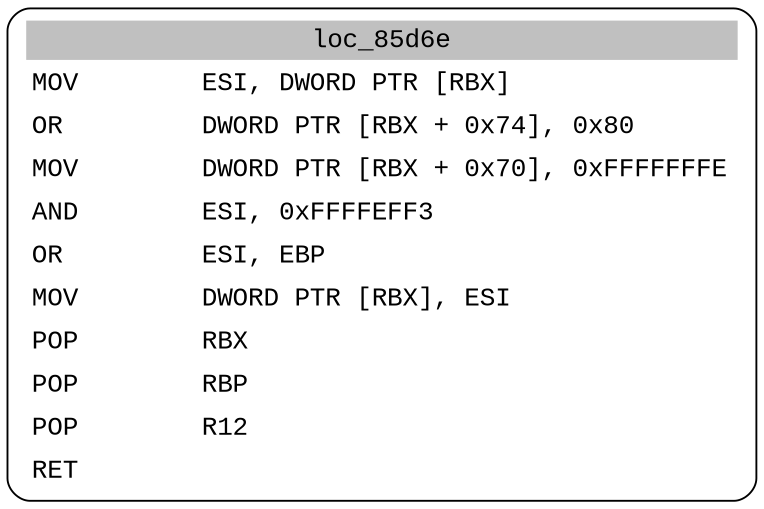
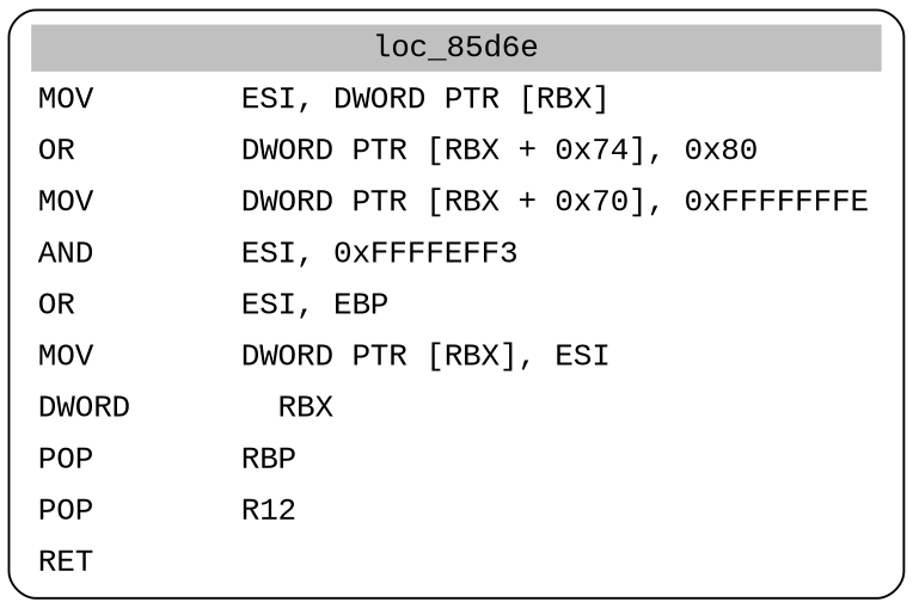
  digraph {
-   n1 [fontname="Courier New" label=<<table border="0" cellborder="0" cellpadding="3"><tr><td align="center" colspan="2" bgcolor="grey">loc_85d6e</td></tr><tr><td align="left">MOV        ESI, DWORD PTR [RBX]</td></tr><tr><td align="left">OR         DWORD PTR [RBX + 0x74], 0x80</td></tr><tr><td align="left">MOV        DWORD PTR [RBX + 0x70], 0xFFFFFFFE</td></tr><tr><td align="left">AND        ESI, 0xFFFFEFF3</td></tr><tr><td align="left">OR         ESI, EBP</td></tr><tr><td align="left">MOV        DWORD PTR [RBX], ESI</td></tr><tr><td align="left">POP        RBX</td></tr><tr><td align="left">POP        RBP</td></tr><tr><td align="left">POP        R12</td></tr><tr><td align="left">RET        </td></tr></table>> shape=Mrecord]
+   n1 [fontname="Courier New" label=<<table border="0" cellborder="0" cellpadding="3"><tr><td align="center" colspan="2" bgcolor="grey">loc_85d6e</td></tr><tr><td align="left">MOV        ESI, DWORD PTR [RBX]</td></tr><tr><td align="left">OR         DWORD PTR [RBX + 0x74], 0x80</td></tr><tr><td align="left">MOV        DWORD PTR [RBX + 0x70], 0xFFFFFFFE</td></tr><tr><td align="left">AND        ESI, 0xFFFFEFF3</td></tr><tr><td align="left">OR         ESI, EBP</td></tr><tr><td align="left">MOV        DWORD PTR [RBX], ESI</td></tr><tr><td align="left">DWORD        RBX</td></tr><tr><td align="left">POP        RBP</td></tr><tr><td align="left">POP        R12</td></tr><tr><td align="left">RET        </td></tr></table>> shape=Mrecord]
  }
